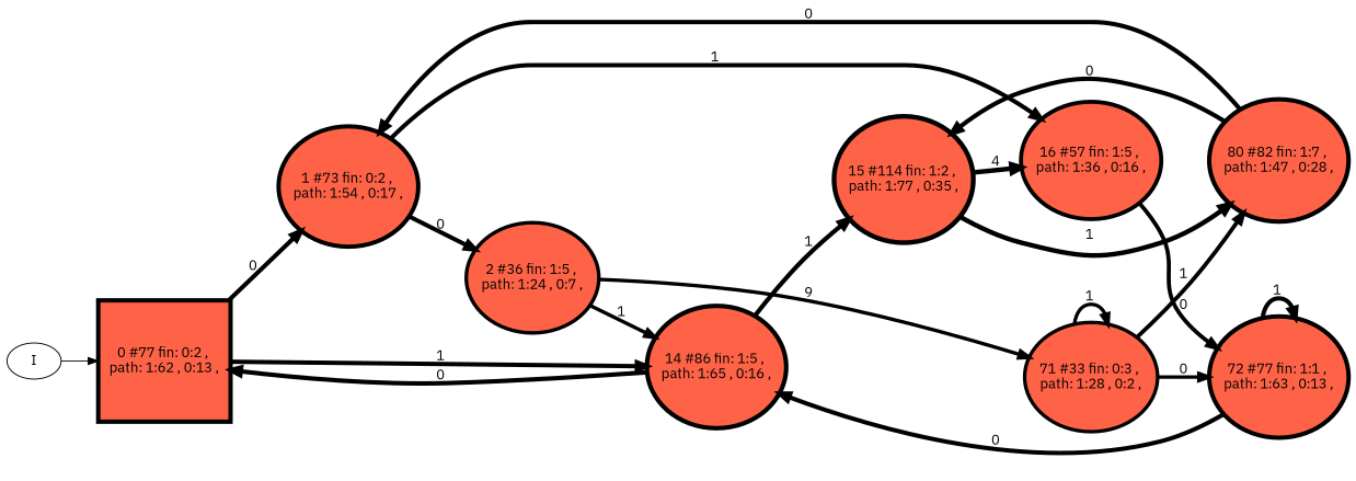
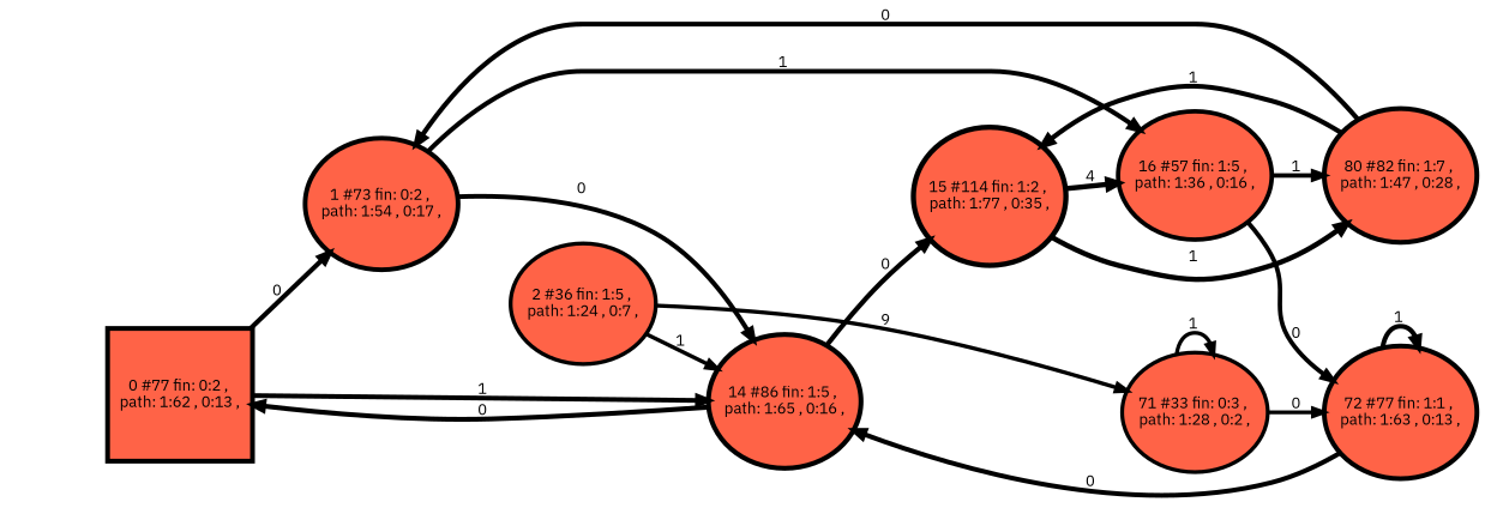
  digraph {
    fontname="IBM Plex Sans"
    rankdir=LR
    node [fillcolor=tomato fontname="IBM Plex Sans" penwidth=4.35671 style=filled]
    edge [fontname="IBM Plex Sans" penwidth=4.35671]
    n1 [height=1.67835 label="0 #77 fin: 0:2 , \n path: 1:62 , 0:13 , " shape=box width=1.67835]
    n2 [height=1.66847 label="1 #73 fin: 0:2 , \n path: 1:54 , 0:17 , " penwidth=4.30407 width=1.66847]
    n3 [height=1.69853 label="14 #86 fin: 1:5 , \n path: 1:65 , 0:16 , " penwidth=4.46591 width=1.69853]
    n4 [height=1.52843 label="2 #36 fin: 1:5 , \n path: 1:24 , 0:7 , " penwidth=3.61092 width=1.52843]
    n5 [height=1.62145 label="16 #57 fin: 1:5 , \n path: 1:36 , 0:16 , " penwidth=4.06044 width=1.62145]
    n6 [height=1.74832 label="15 #114 fin: 1:2 , \n path: 1:77 , 0:35 , " penwidth=4.74493 width=1.74832]
-   I [fillcolor="" penwidth="" style=""]
    n8 [height=1.50992 label="71 #33 fin: 0:3 , \n path: 1:28 , 0:2 , " penwidth=3.52636 width=1.50992]
    n9 [height=1.68988 label="80 #82 fin: 1:7 , \n path: 1:47 , 0:28 , " penwidth=4.41884 width=1.68988]
    n10 [height=1.67835 label="72 #77 fin: 1:1 , \n path: 1:63 , 0:13 , " width=1.67835]
    n1 -> n2 [label="0 "]
    n1 -> n3 [label="1 "]
-   n2 -> n4 [label="0 " penwidth=4.30407]
+   n2 -> n3 [label="0 " penwidth=4.30407]
    n2 -> n5 [label="1 " penwidth=4.30407]
    n3 -> n1 [label="0 " penwidth=4.46591]
-   n3 -> n6 [label="1 " penwidth=4.46591]
+   n3 -> n6 [label="0 " penwidth=4.46591]
    n4 -> n3 [label="1 " penwidth=3.61092]
    n4 -> n8 [label="9 " penwidth=3.61092]
-   n8 -> n9 [label="1 " penwidth=4.06044]
+   n5 -> n9 [label="1 " penwidth=4.06044]
    n5 -> n10 [label="0 " penwidth=4.06044]
    n6 -> n5 [label="4 " penwidth=4.74493]
    n6 -> n9 [label="1 " penwidth=4.74493]
-   I -> n1 [penwidth=""]
    n8 -> n8 [label="1 " penwidth=3.52636]
    n8 -> n10 [label="0 " penwidth=3.52636]
    n9 -> n2 [label="0 " penwidth=4.41884]
-   n9 -> n6 [label="0 " penwidth=4.41884]
+   n9 -> n6 [label="1 " penwidth=4.41884]
    n10 -> n3 [label="0 "]
    n10 -> n10 [label="1 "]
  }
